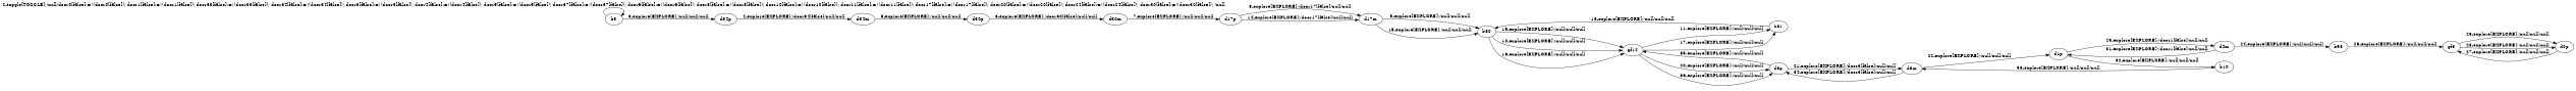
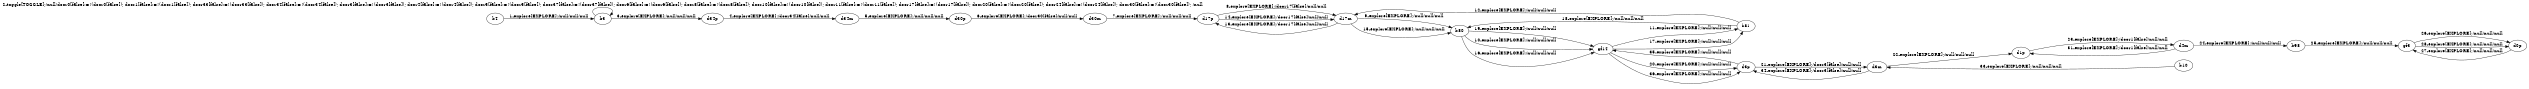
  digraph {
    rankdir=LR
+   b4
    b3
    d34p
    d34m
    d30p
    d30m
    d17p
    d17m
    b80
    gf14
    b81
    d3p
    d3m
    d1p
    n15 [label=d4m]
    b10
    b98
    gf3
    d0p
+   b4 -> b3 [label="1-explore[EXPLORE];/null/null/null"]
    b3 -> b3 [label="2-toggle[TOGGLE];/null/door0[false]:=!(door0[false]); door1[false]:=!(door1[false]); door33[false]:=!(door33[false]); door34[false]:=!(door34[false]); door3[false]:=!(door3[false]); door4[false]:=!(door4[false]); door5[false]:=!(door5[false]); door37[false]:=!(door37[false]); door6[false]:=!(door6[false]); door8[false]:=!(door8[false]); door10[false]:=!(door10[false]); door11[false]:=!(door11[false]); door17[false]:=!(door17[false]); door20[false]:=!(door20[false]); door24[false]:=!(door24[false]); door30[false]:=!(door30[false]); /null"]
    b3 -> d34p [label="3-explore[EXPLORE];/null/null/null"]
    d34p -> d34m [label="4-explore[EXPLORE];/door34[false]/null/null"]
    d34m -> d30p [label="5-explore[EXPLORE];/null/null/null"]
    d30p -> d30m [label="6-explore[EXPLORE];/door30[false]/null/null"]
    d30m -> d17p [label="7-explore[EXPLORE];/null/null/null"]
    d17p -> d17m [label="8-explore[EXPLORE];/door17[false]/null/null"]
    d17p -> d17m [label="14-explore[EXPLORE];/door17[false]/null/null"]
+   d17m -> d17p [label="13-explore[EXPLORE];/door17[false]/null/null"]
    d17m -> b80 [label="9-explore[EXPLORE];/null/null/null"]
    d17m -> b80 [label="15-explore[EXPLORE];/null/null/null"]
    b80 -> gf14 [label="10-explore[EXPLORE];/null/null/null"]
    b80 -> gf14 [label="16-explore[EXPLORE];/null/null/null"]
    b80 -> gf14 [label="19-explore[EXPLORE];/null/null/null"]
    gf14 -> b81 [label="11-explore[EXPLORE];/null/null/null"]
    gf14 -> b81 [label="17-explore[EXPLORE];/null/null/null"]
    gf14 -> d3p [label="20-explore[EXPLORE];/null/null/null"]
    gf14 -> d3p [label="36-explore[EXPLORE];/null/null/null"]
+   b81 -> d17m [label="12-explore[EXPLORE];/null/null/null"]
    b81 -> b80 [label="18-explore[EXPLORE];/null/null/null"]
    d3p -> gf14 [label="35-explore[EXPLORE];/null/null/null"]
    d3p -> d3m [label="21-explore[EXPLORE];/door3[false]/null/null"]
    d3m -> d3p [label="34-explore[EXPLORE];/door3[false]/null/null"]
    d3m -> d1p [label="22-explore[EXPLORE];/null/null/null"]
    d1p -> n15 [label="23-explore[EXPLORE];/door1[false]/null/null"]
-   d1p -> b10 [label="32-explore[EXPLORE];/null/null/null"]
    n15 -> d1p [label="31-explore[EXPLORE];/door1[false]/null/null"]
    n15 -> b98 [label="24-explore[EXPLORE];/null/null/null"]
    b10 -> d3m [label="33-explore[EXPLORE];/null/null/null"]
    b98 -> gf3 [label="25-explore[EXPLORE];/null/null/null"]
    gf3 -> d0p [label="26-explore[EXPLORE];/null/null/null"]
    gf3 -> d0p [label="28-explore[EXPLORE];/null/null/null"]
    d0p -> gf3 [label="27-explore[EXPLORE];/null/null/null"]
  }
